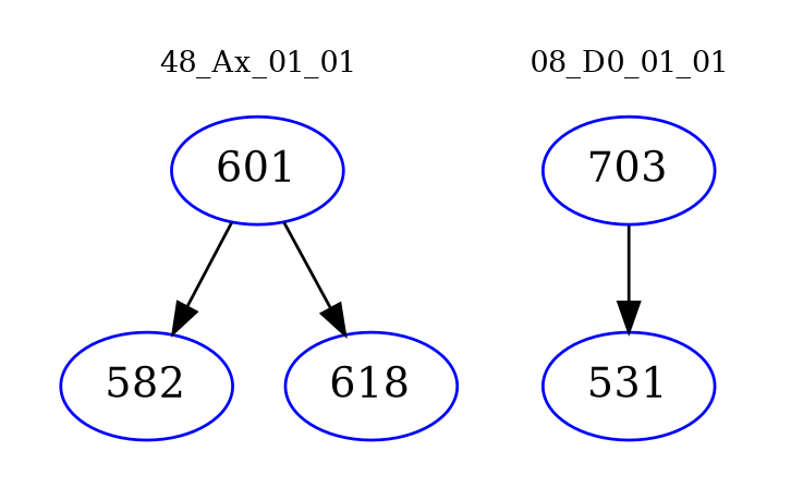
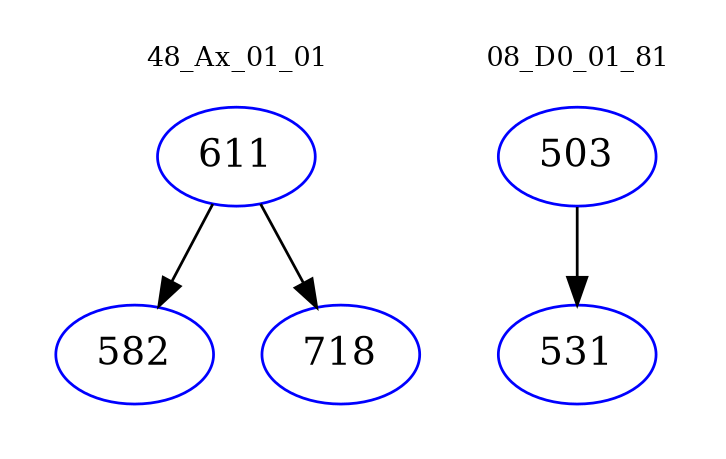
  digraph {
    node [color=blue]
    edge [color=black]
-   n1 [label=601]
+   n1 [label=611]
    n2 [label=582]
-   n3 [label=618]
-   n4 [label=703]
+   n3 [label=718]
+   n4 [label=503]
    n5 [label=531]
    subgraph cluster_1 {
      color=white
      fontsize=10
      label="48_Ax_01_01"
      n1
      n2
      n3
    }
    subgraph cluster_2 {
      color=white
      fontsize=10
-     label="08_D0_01_01"
+     label="08_D0_01_81"
      n4
      n5
    }
    n1 -> n2
    n1 -> n3
    n4 -> n5
  }
